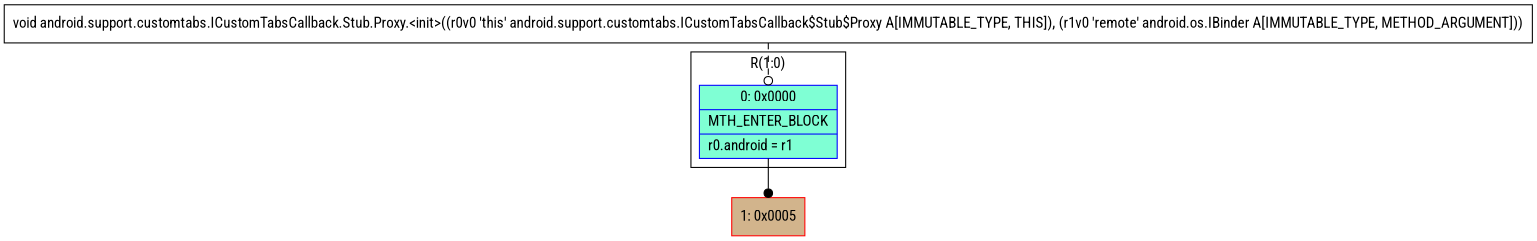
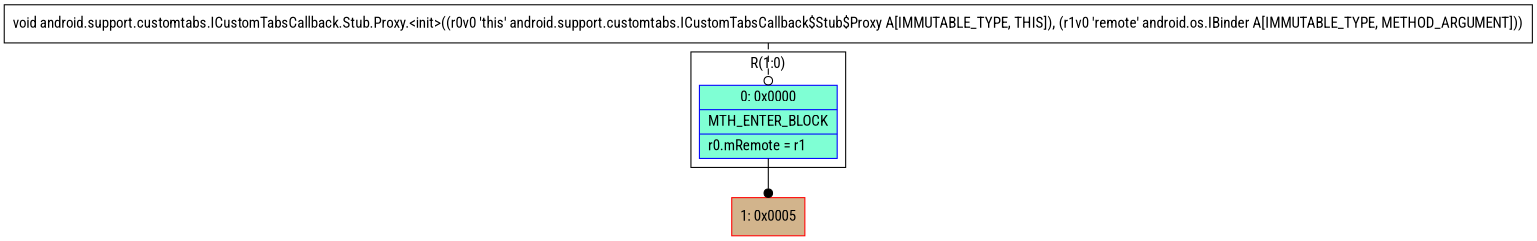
  digraph {
    fontname="Roboto Condensed"
    node [shape=record style=filled fontname="Roboto Condensed"]
    edge [fontname="Roboto Condensed"]
-   n1 [color=blue label="{0\:\ 0x0000|MTH_ENTER_BLOCK\l|r0.android = r1\l}" fillcolor=aquamarine]
+   n1 [color=blue label="{0\:\ 0x0000|MTH_ENTER_BLOCK\l|r0.mRemote = r1\l}" fillcolor=aquamarine]
    n2 [color=red label="{1\:\ 0x0005}" fillcolor=tan]
    n3 [label="{void android.support.customtabs.ICustomTabsCallback.Stub.Proxy.\<init\>((r0v0 'this' android.support.customtabs.ICustomTabsCallback$Stub$Proxy A[IMMUTABLE_TYPE, THIS]), (r1v0 'remote' android.os.IBinder A[IMMUTABLE_TYPE, METHOD_ARGUMENT])) }" fillcolor=white]
    subgraph cluster_1 {
      label="R(1:0)"
      n1
    }
    n1 -> n2 [style=solid arrowhead=dot]
    n3 -> n1 [style=dashed arrowhead=odot]
  }
